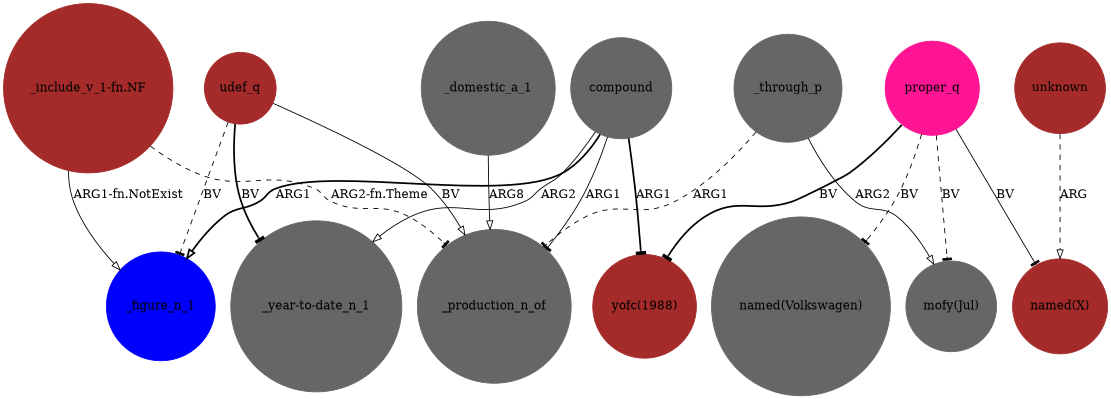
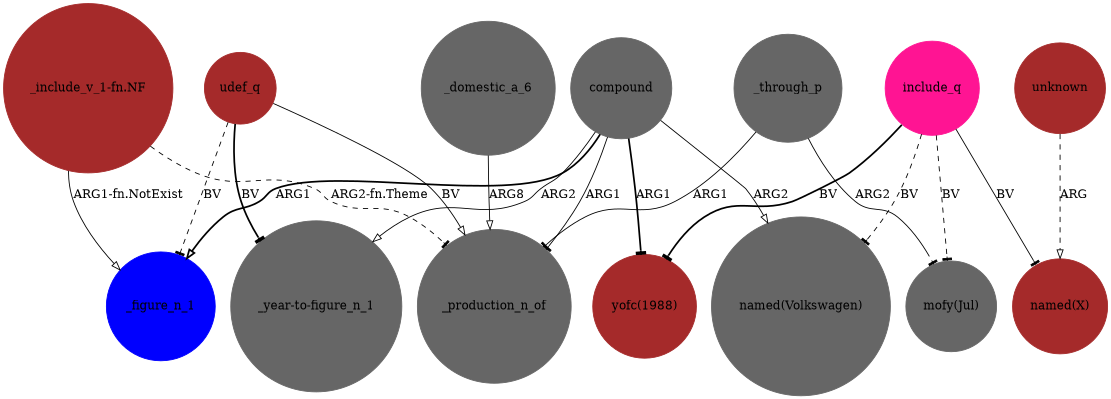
  digraph {
    node [color=gray40 shape=circle style=filled]
    edge [arrowhead=tee style=solid]
    udef_q [color=brown]
    _production_n_of
-   "_year-to-date_n_1"
+   "_year-to-date_n_1" [label="_year-to-figure_n_1"]
    _figure_n_1 [color=blue]
    unknown [color=brown]
    "named(X)" [color=brown]
    compound
    "yofc(1988)" [color=brown]
    "named(Volkswagen)"
-   proper_q [color=deeppink]
+   proper_q [color=deeppink label=include_q]
    "mofy(Jul)"
    _through_p
    "_include_v_1-fn.NF" [color=brown]
-   _domestic_a_1
+   _domestic_a_1 [label=_domestic_a_6]
    udef_q -> _production_n_of [arrowhead=onormal label=BV]
    udef_q -> "_year-to-date_n_1" [label=BV style=bold]
    udef_q -> _figure_n_1 [label=BV style=dashed]
    unknown -> "named(X)" [arrowhead=onormal label=ARG style=dashed]
    compound -> _production_n_of [label=ARG1]
    compound -> "_year-to-date_n_1" [arrowhead=onormal label=ARG2]
    compound -> _figure_n_1 [arrowhead=onormal label=ARG1 style=bold]
    compound -> "yofc(1988)" [label=ARG1 style=bold]
+   compound -> "named(Volkswagen)" [arrowhead=onormal label=ARG2]
    proper_q -> "named(X)" [label=BV]
    proper_q -> "yofc(1988)" [label=BV style=bold]
    proper_q -> "named(Volkswagen)" [label=BV style=dashed]
    proper_q -> "mofy(Jul)" [label=BV style=dashed]
-   _through_p -> _production_n_of [label=ARG1 style=dashed]
-   _through_p -> "mofy(Jul)" [arrowhead=onormal label=ARG2]
+   _through_p -> _production_n_of [label=ARG1]
+   _through_p -> "mofy(Jul)" [label=ARG2]
    "_include_v_1-fn.NF" -> _production_n_of [label="ARG2-fn.Theme" style=dashed]
    "_include_v_1-fn.NF" -> _figure_n_1 [arrowhead=onormal label="ARG1-fn.NotExist"]
    _domestic_a_1 -> _production_n_of [arrowhead=onormal label=ARG8]
  }
